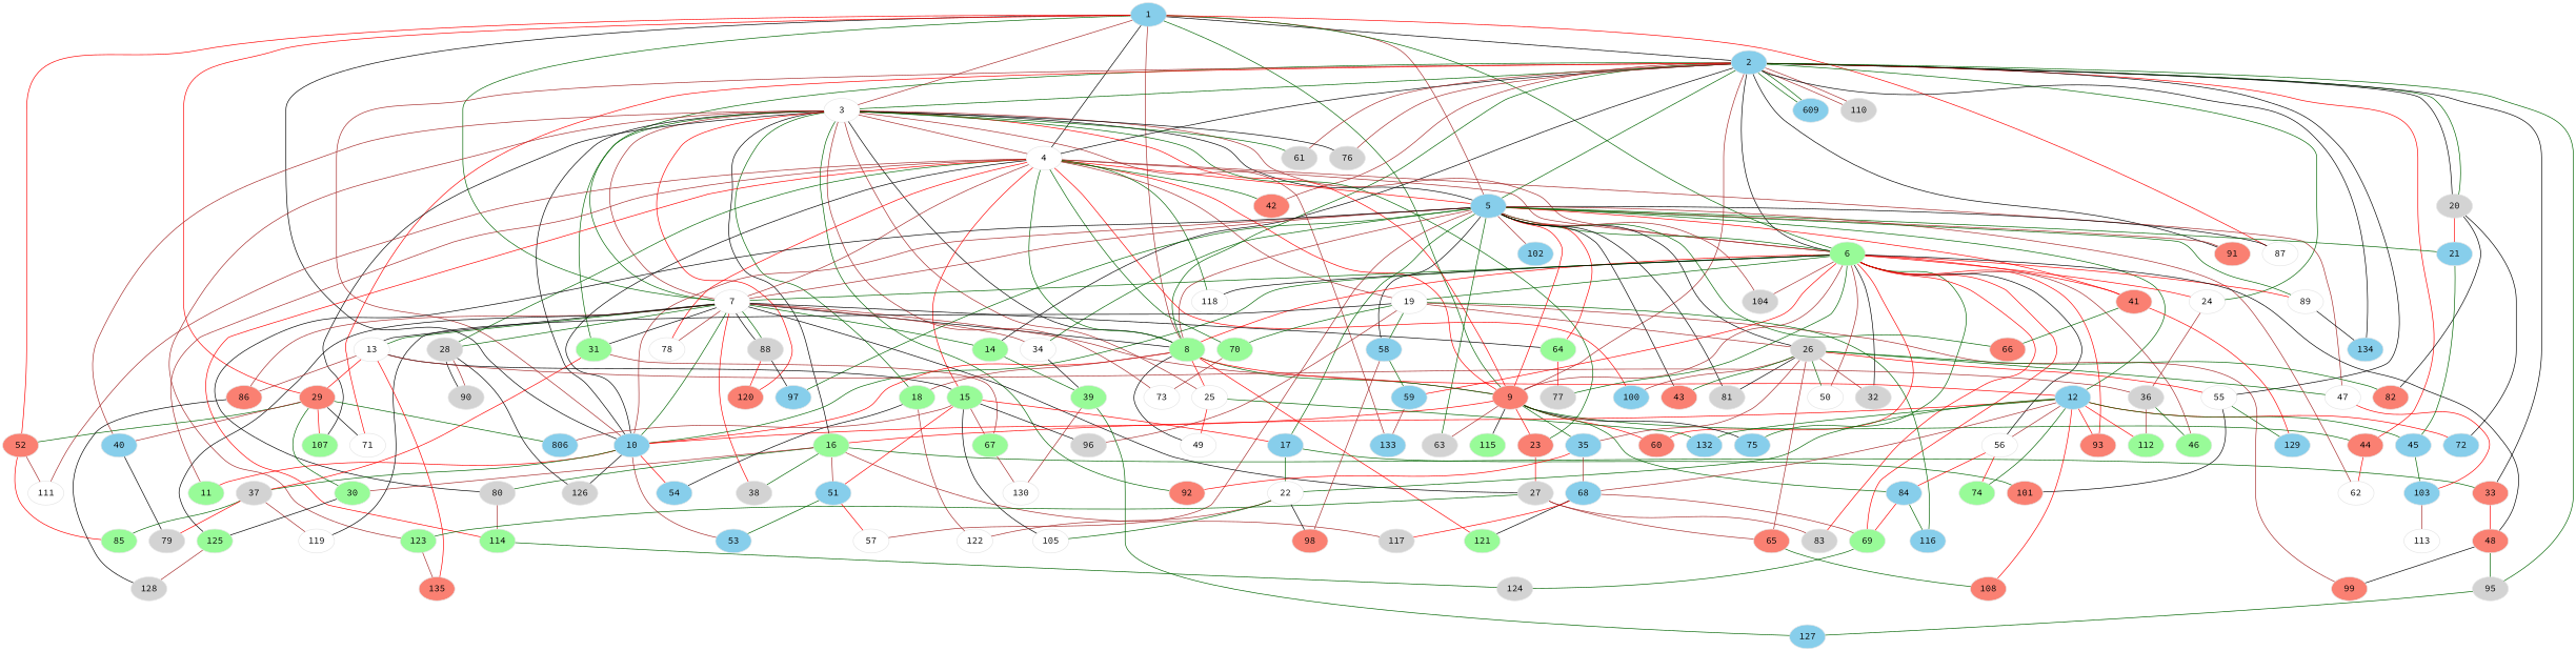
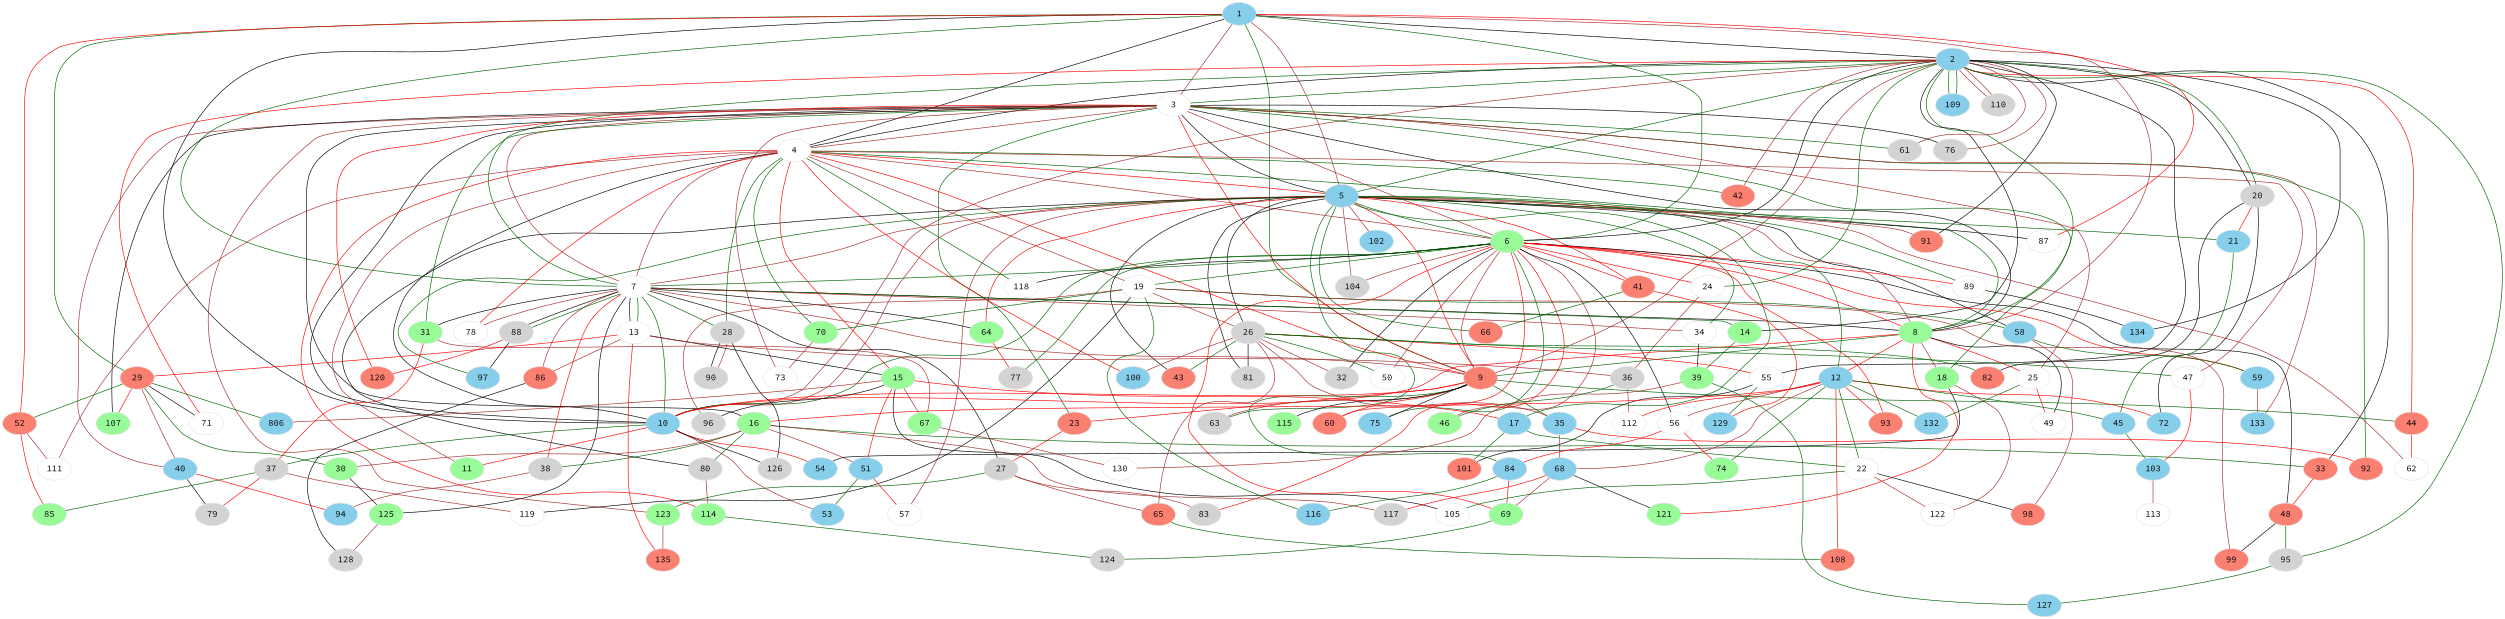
  graph {
    fontname="Source Code Pro"
    node [color=gray90 fillcolor=skyblue fontname="Source Code Pro" style=filled]
    edge [color=darkgreen fontname="Source Code Pro"]
    1
    2
    3 [fillcolor=white]
    4 [fillcolor=white]
    5
    6 [fillcolor=palegreen]
    7 [fillcolor=white]
    8 [fillcolor=palegreen]
    9 [fillcolor=salmon]
    10
    29 [fillcolor=salmon]
    52 [fillcolor=salmon]
    87 [fillcolor=white]
    14 [fillcolor=palegreen]
    20 [fillcolor=lightgrey]
    24 [fillcolor=white]
    33 [fillcolor=salmon]
    42 [fillcolor=salmon]
    44 [fillcolor=salmon]
    55 [fillcolor=white]
    61 [fillcolor=lightgrey]
    71 [fillcolor=white]
    76 [fillcolor=lightgrey]
    91 [fillcolor=salmon]
    95 [fillcolor=lightgrey]
-   109 [label=609]
+   109
    110 [fillcolor=lightgrey]
    134
    16 [fillcolor=palegreen]
    18 [fillcolor=palegreen]
    23 [fillcolor=salmon]
    25 [fillcolor=white]
    31 [fillcolor=palegreen]
    40
    73 [fillcolor=white]
    92 [fillcolor=salmon]
    107 [fillcolor=palegreen]
    120 [fillcolor=salmon]
    123 [fillcolor=palegreen]
    133
    11 [fillcolor=palegreen]
    15 [fillcolor=palegreen]
    19 [fillcolor=white]
    28 [fillcolor=lightgrey]
    47 [fillcolor=white]
    70 [fillcolor=palegreen]
    78 [fillcolor=white]
    100
    111 [fillcolor=white]
    114 [fillcolor=palegreen]
    118 [fillcolor=white]
    12
    17
    21
    26 [fillcolor=lightgrey]
    34 [fillcolor=white]
    41 [fillcolor=salmon]
    43 [fillcolor=salmon]
    57 [fillcolor=white]
    58
    62 [fillcolor=white]
    63 [fillcolor=lightgrey]
    64 [fillcolor=palegreen]
    66 [fillcolor=salmon]
    80 [fillcolor=lightgrey]
    81 [fillcolor=lightgrey]
    89 [fillcolor=white]
    97
    102
    104 [fillcolor=lightgrey]
    32 [fillcolor=lightgrey]
    46 [fillcolor=palegreen]
    48 [fillcolor=salmon]
    50 [fillcolor=white]
    56 [fillcolor=white]
    59
    60 [fillcolor=salmon]
    69 [fillcolor=palegreen]
    75
    77 [fillcolor=lightgrey]
    83 [fillcolor=lightgrey]
    93 [fillcolor=salmon]
    13 [fillcolor=white]
    27 [fillcolor=lightgrey]
    38 [fillcolor=lightgrey]
    86 [fillcolor=salmon]
    88 [fillcolor=lightgrey]
    125 [fillcolor=palegreen]
    49 [fillcolor=white]
    121 [fillcolor=palegreen]
    35
    84
    115 [fillcolor=palegreen]
    37 [fillcolor=lightgrey]
    53
    54
    126 [fillcolor=lightgrey]
    n98 [label=806]
    30 [fillcolor=palegreen]
    85 [fillcolor=palegreen]
    39 [fillcolor=palegreen]
    72
    82 [fillcolor=salmon]
    36 [fillcolor=lightgrey]
    101 [fillcolor=salmon]
    129
    127
    51
    117 [fillcolor=lightgrey]
    122 [fillcolor=white]
    132
    67 [fillcolor=palegreen]
    79 [fillcolor=lightgrey]
+   94
    135 [fillcolor=salmon]
    96 [fillcolor=lightgrey]
    105 [fillcolor=white]
    99 [fillcolor=salmon]
    116
    119 [fillcolor=white]
    90 [fillcolor=lightgrey]
    103
    124 [fillcolor=lightgrey]
    45
    22 [fillcolor=white]
    68
    74 [fillcolor=palegreen]
    108 [fillcolor=salmon]
-   112 [fillcolor=palegreen]
+   112 [fillcolor=white]
    65 [fillcolor=salmon]
    98 [fillcolor=salmon]
    128 [fillcolor=lightgrey]
    130 [fillcolor=white]
    113 [fillcolor=white]
    1 -- 2 [color=black]
    1 -- 3 [color=brown]
    1 -- 4 [color=black]
    1 -- 5 [color=brown]
    1 -- 6
    1 -- 7
    1 -- 8 [color=brown]
    1 -- 9
    1 -- 10 [color=black]
-   1 -- 29 [color=red]
+   1 -- 29
    1 -- 52 [color=red]
    1 -- 87 [color=red]
    2 -- 3
    2 -- 4 [color=black]
    2 -- 5
    2 -- 6 [color=black]
    2 -- 7
    2 -- 8
    2 -- 9 [color=brown]
    2 -- 10 [color=brown]
    2 -- 14 [color=black]
    2 -- 20 [color=black]
    2 -- 20
    2 -- 24
    2 -- 33 [color=black]
    2 -- 42 [color=brown]
    2 -- 44 [color=red]
    2 -- 55 [color=black]
    2 -- 61 [color=brown]
    2 -- 71 [color=red]
    2 -- 76 [color=brown]
    2 -- 91 [color=black]
    2 -- 95
    2 -- 109
    2 -- 109
    2 -- 110 [color=brown]
    2 -- 110 [color=brown]
    2 -- 134 [color=black]
    3 -- 4 [color=brown]
    3 -- 5 [color=black]
    3 -- 6 [color=brown]
    3 -- 7 [color=brown]
    3 -- 8 [color=black]
    3 -- 9 [color=red]
    3 -- 10 [color=black]
    3 -- 61
    3 -- 76 [color=black]
    3 -- 16 [color=black]
    3 -- 18
    3 -- 23
    3 -- 25 [color=brown]
    3 -- 31
    3 -- 40 [color=brown]
    3 -- 73 [color=brown]
    3 -- 92
    3 -- 107 [color=black]
    3 -- 120 [color=red]
    3 -- 123 [color=brown]
    3 -- 133 [color=brown]
    4 -- 5 [color=red]
    4 -- 6 [color=brown]
    4 -- 7 [color=brown]
    4 -- 8
    4 -- 9 [color=red]
    4 -- 10 [color=black]
    4 -- 42
    4 -- 11 [color=brown]
    4 -- 15 [color=red]
    4 -- 19 [color=brown]
    4 -- 28
    4 -- 47 [color=brown]
    4 -- 70
    4 -- 78 [color=red]
    4 -- 100 [color=red]
    4 -- 111 [color=brown]
    4 -- 114 [color=red]
    4 -- 118
    5 -- 6
    5 -- 7 [color=brown]
    5 -- 8 [color=brown]
    5 -- 9 [color=red]
    5 -- 10 [color=brown]
    5 -- 87 [color=black]
    5 -- 91 [color=brown]
    5 -- 12
    5 -- 17
    5 -- 21
    5 -- 26 [color=black]
    5 -- 34
    5 -- 41 [color=red]
    5 -- 43 [color=black]
    5 -- 57 [color=brown]
    5 -- 58 [color=black]
    5 -- 62 [color=brown]
    5 -- 63
    5 -- 64 [color=red]
    5 -- 66
    5 -- 80 [color=black]
    5 -- 81 [color=black]
    5 -- 89
    5 -- 97
    5 -- 102 [color=brown]
    5 -- 104 [color=brown]
    6 -- 7
    6 -- 8 [color=red]
    6 -- 9 [color=brown]
    6 -- 10
    6 -- 24 [color=red]
    6 -- 19
    6 -- 118 [color=black]
    6 -- 41 [color=red]
    6 -- 89 [color=red]
    6 -- 104 [color=brown]
    6 -- 32 [color=black]
    6 -- 46 [color=brown]
    6 -- 48 [color=black]
    6 -- 50 [color=brown]
    6 -- 56 [color=black]
    6 -- 59 [color=red]
    6 -- 60 [color=red]
    6 -- 69 [color=red]
    6 -- 75
    6 -- 77
    6 -- 83 [color=red]
    6 -- 93 [color=red]
    7 -- 8 [color=black]
    7 -- 9 [color=brown]
    7 -- 10
    7 -- 14
    7 -- 31 [color=black]
    7 -- 28
    7 -- 78 [color=brown]
    7 -- 34 [color=brown]
    7 -- 64 [color=black]
    7 -- 13 [color=black]
    7 -- 13
    7 -- 27 [color=black]
    7 -- 38 [color=red]
    7 -- 86 [color=brown]
    7 -- 88 [color=black]
    7 -- 88
    7 -- 125 [color=black]
    8 -- 9
    8 -- 10 [color=red]
    8 -- 18 [color=brown]
    8 -- 25 [color=red]
    8 -- 12 [color=red]
    8 -- 49 [color=black]
    8 -- 121 [color=red]
    9 -- 10 [color=red]
    9 -- 44
    9 -- 23 [color=red]
    9 -- 63 [color=brown]
    9 -- 60 [color=red]
    9 -- 75 [color=black]
    9 -- 35
    9 -- 84
    9 -- 115 [color=black]
    10 -- 11 [color=red]
    10 -- 37
    10 -- 53 [color=brown]
    10 -- 54 [color=red]
    10 -- 126 [color=black]
    29 -- 52
    29 -- 71 [color=black]
    29 -- 40 [color=brown]
    29 -- 107 [color=red]
    29 -- n98
    29 -- 30
    52 -- 111 [color=brown]
    52 -- 85 [color=red]
    14 -- 39
    20 -- 21 [color=red]
    20 -- 72 [color=black]
    20 -- 82 [color=black]
    24 -- 36 [color=brown]
    33 -- 48 [color=red]
    44 -- 62 [color=red]
    55 -- 101 [color=black]
    55 -- 129
    95 -- 127
    16 -- 33
    16 -- 80
    16 -- 38
    16 -- 30 [color=brown]
    16 -- 51 [color=brown]
    16 -- 117 [color=brown]
    18 -- 54 [color=black]
    18 -- 122 [color=brown]
    23 -- 27 [color=red]
    25 -- 49 [color=red]
    25 -- 132
    31 -- 37 [color=red]
    31 -- 67 [color=brown]
    40 -- 79 [color=black]
+   40 -- 94 [color=red]
    123 -- 135 [color=brown]
    15 -- 17 [color=red]
    15 -- n98 [color=brown]
    15 -- 51 [color=red]
    15 -- 67 [color=brown]
    15 -- 96 [color=black]
    15 -- 105 [color=black]
    19 -- 70
    19 -- 26 [color=brown]
    19 -- 58
    19 -- 96 [color=brown]
    19 -- 99 [color=brown]
    19 -- 116
    19 -- 119 [color=black]
    28 -- 126 [color=black]
    28 -- 90 [color=black]
    28 -- 90 [color=brown]
    47 -- 103 [color=red]
    70 -- 73 [color=brown]
    114 -- 124
    12 -- 16 [color=red]
    12 -- 56 [color=brown]
    12 -- 93 [color=red]
    12 -- 72 [color=red]
    12 -- 132
    12 -- 45
    12 -- 22
    12 -- 68 [color=brown]
    12 -- 74
    12 -- 108 [color=red]
    12 -- 112 [color=red]
    17 -- 101
    17 -- 22
    21 -- 45
    26 -- 55 [color=red]
    26 -- 47
    26 -- 100 [color=brown]
    26 -- 43
    26 -- 81 [color=black]
    26 -- 32 [color=brown]
    26 -- 50
    26 -- 35 [color=brown]
    26 -- 82
    26 -- 65 [color=brown]
    34 -- 39 [color=black]
    41 -- 66
    41 -- 129 [color=red]
    58 -- 59
    58 -- 98 [color=brown]
    64 -- 77 [color=red]
    80 -- 114 [color=brown]
    89 -- 134 [color=black]
    48 -- 95
    48 -- 99 [color=black]
    56 -- 84 [color=red]
    56 -- 74 [color=red]
    59 -- 133 [color=brown]
    69 -- 124
    13 -- 29 [color=red]
    13 -- 15 [color=black]
    13 -- 86 [color=brown]
    13 -- 36 [color=brown]
    13 -- 135 [color=red]
    27 -- 123
    27 -- 83 [color=brown]
    27 -- 65 [color=brown]
+   38 -- 94 [color=brown]
    86 -- 128 [color=black]
    88 -- 120 [color=red]
    88 -- 97 [color=black]
    125 -- 128 [color=brown]
    35 -- 92 [color=red]
    35 -- 68 [color=brown]
    84 -- 69 [color=red]
    84 -- 116
    37 -- 85
    37 -- 79 [color=red]
    37 -- 119 [color=brown]
    30 -- 125 [color=black]
    39 -- 127
    39 -- 130 [color=brown]
    36 -- 46
    36 -- 112 [color=brown]
    51 -- 57 [color=red]
    51 -- 53
    67 -- 130 [color=brown]
    103 -- 113 [color=brown]
    45 -- 103
    22 -- 122 [color=brown]
    22 -- 105
    22 -- 98 [color=black]
    68 -- 69 [color=brown]
    68 -- 121 [color=black]
    68 -- 117 [color=red]
    65 -- 108
  }
